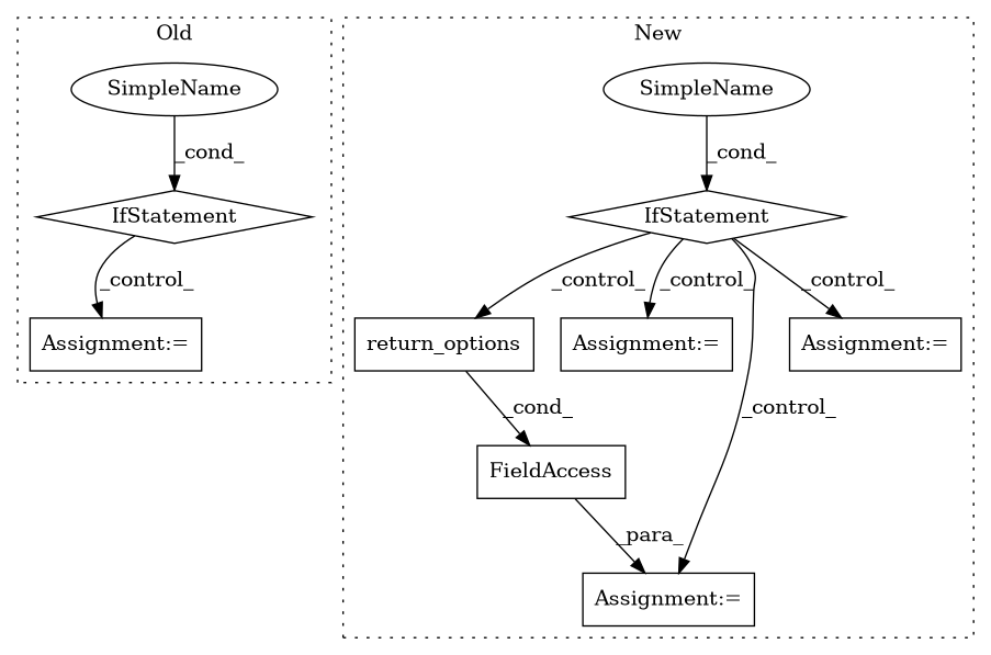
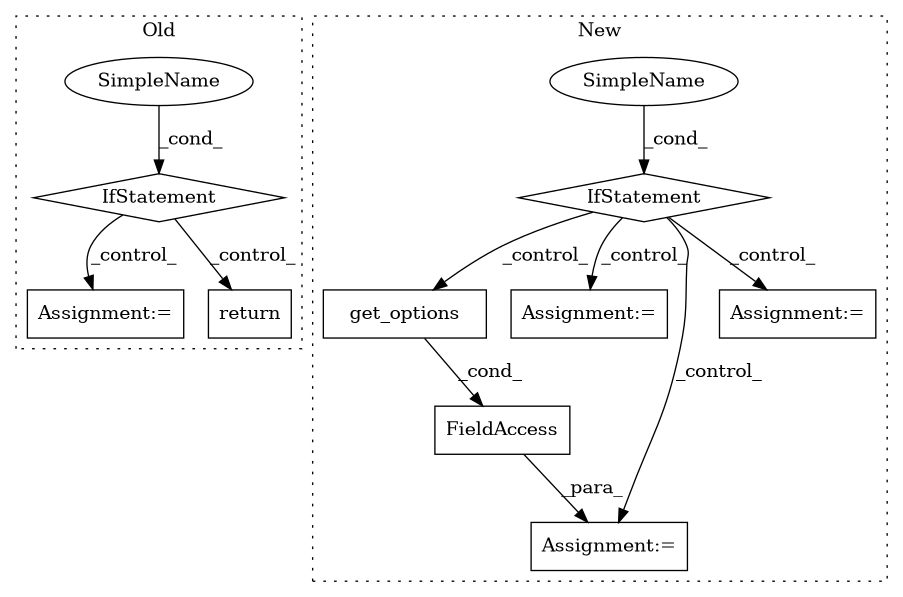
  digraph {
    node [a=7 l=1 shape=box]
    n1 [a=25 l="4,2" label=IfStatement s="19874,19891" shape=diamond]
    n2 [l=14 label="Assignment:=" s=20023]
    n3 [a=42 l=13 label=SimpleName s=19878 shape=ellipse]
-   n5 [a=32 l=13 label=return_options s=20137]
+   n4 [a=41 l=7 label=return s=19903]
+   n5 [a=32 l=13 label=get_options s=20137]
    n6 [a=22 l=32 label=FieldAccess s=20132]
    n7 [a=25 l="4,2" label=IfStatement s="19207,19273" shape=diamond]
    n8 [label="Assignment:=" s=20053]
    n9 [a=42 label=SimpleName shape=ellipse l=""]
    n10 [label="Assignment:=" s=20131]
    n11 [label="Assignment:=" s=20333]
    subgraph cluster_1 {
      label=Old
      style=dotted
      n1
      n2
      n3
+     n4
    }
    subgraph cluster_2 {
      label=New
      style=dotted
      n5
      n6
      n7
      n8
      n9
      n10
      n11
    }
    n1 -> n2 [label=_control_]
+   n1 -> n4 [label=_control_]
    n3 -> n1 [label=_cond_]
    n5 -> n6 [label=_cond_]
    n6 -> n10 [label=_para_]
    n7 -> n5 [label=_control_]
    n7 -> n8 [label=_control_]
    n7 -> n10 [label=_control_]
    n7 -> n11 [label=_control_]
    n9 -> n7 [label=_cond_]
  }
